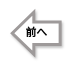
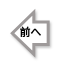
  <mxCell id="0" />
  <mxCell id="1" parent="0" />
- <mxCell id="2" value="&lt;b&gt;&lt;font face=&quot;Verdana&quot; style=&quot;font-size: 18px;&quot;&gt;前へ&lt;/font&gt;&lt;/b&gt;" style="html=1;shadow=1;dashed=0;align=center;verticalAlign=middle;shape=mxgraph.arrows2.arrow;dy=0.46;dx=36;notch=0;strokeColor=#9e9a9a;fillColor=#FFFFFF;strokeWidth=5;flipH=1;" vertex="1" parent="1"><mxGeometry x="20" y="20" width="80" height="70" as="geometry" /></mxCell>
+ <mxCell id="2" value="&lt;b&gt;&lt;font face=&quot;Verdana&quot; style=&quot;font-size: 18px;&quot;&gt;前へ&lt;/font&gt;&lt;/b&gt;" style="html=1;shadow=1;dashed=0;align=center;verticalAlign=middle;shape=mxgraph.arrows2.arrow;dy=0.46;dx=36;notch=0;strokeColor=#9e9a9a;fillColor=#FFFFFF;strokeWidth=5;flipH=1;" vertex="1" parent="1"><mxGeometry x="20" y="20" width="60" height="70" as="geometry" /></mxCell>
